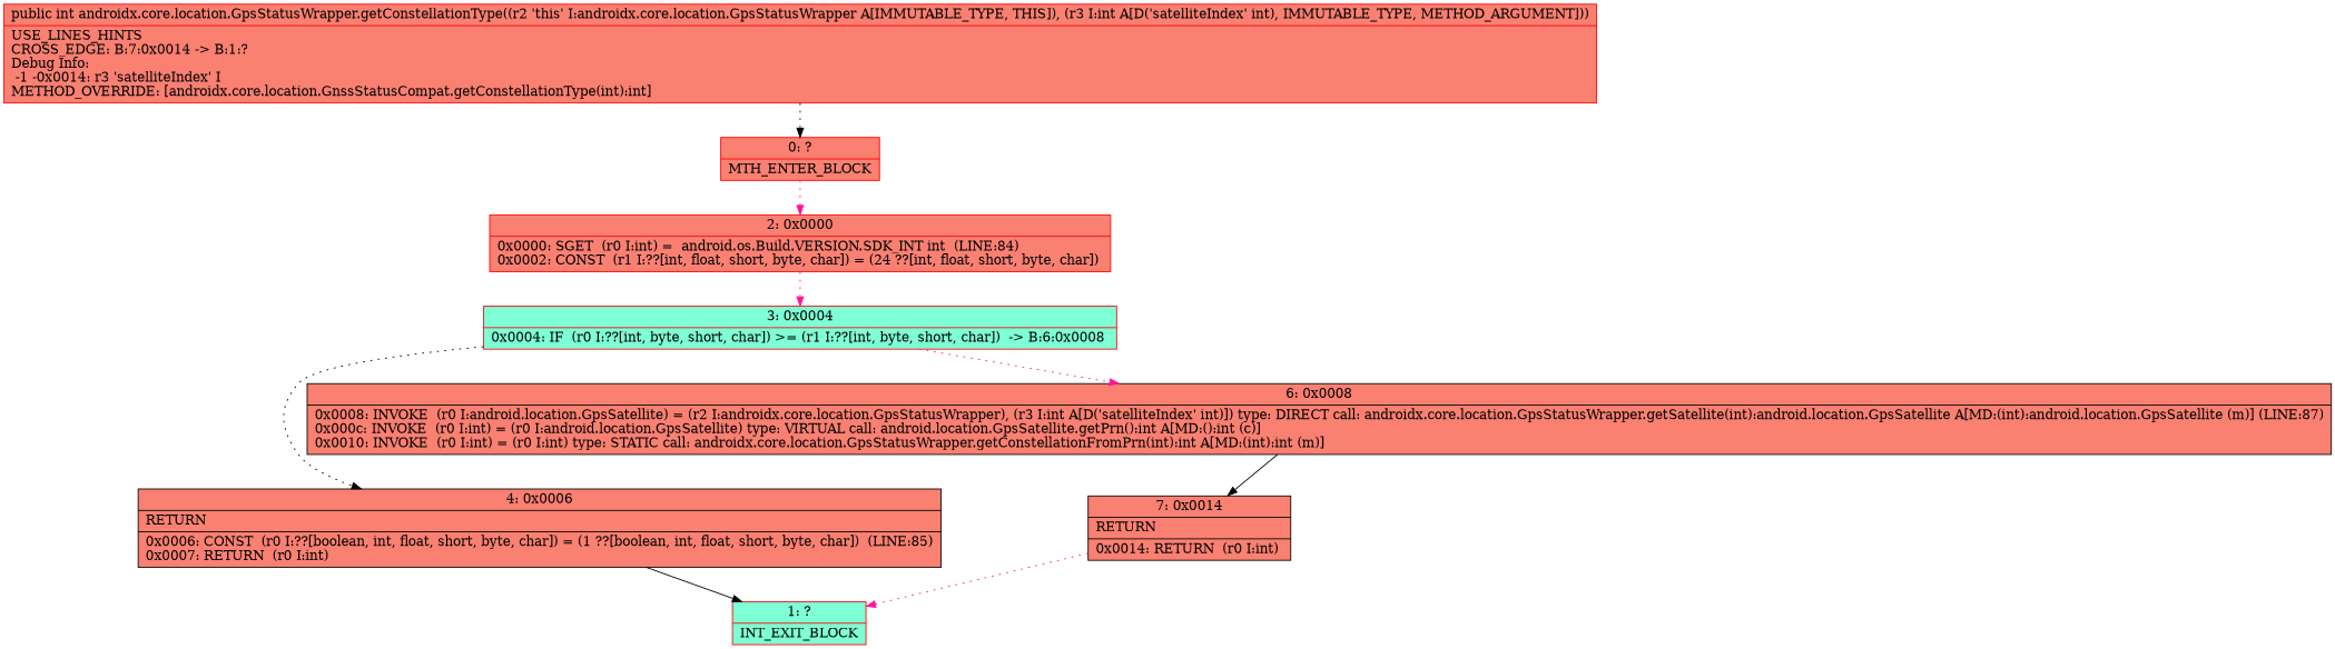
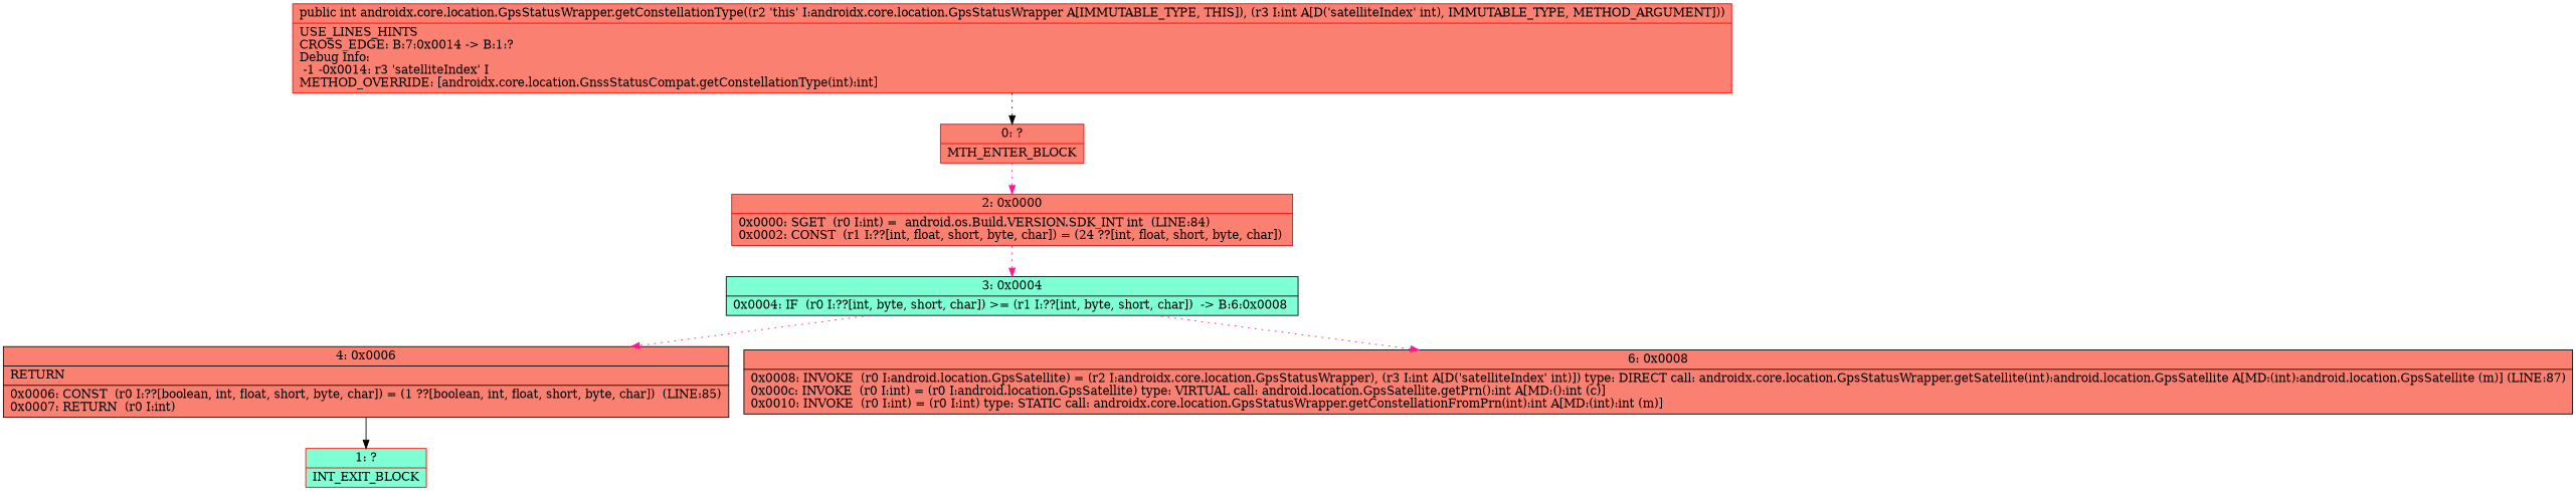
  digraph {
    node [color=red fillcolor=salmon shape=record style=filled]
    edge [color=deeppink style=dotted]
    n1 [label="{0\:\ ?|MTH_ENTER_BLOCK\l}"]
    n2 [label="{2\:\ 0x0000|0x0000: SGET  (r0 I:int) =  android.os.Build.VERSION.SDK_INT int  (LINE:84)\l0x0002: CONST  (r1 I:??[int, float, short, byte, char]) = (24 ??[int, float, short, byte, char]) \l}"]
-   n3 [fillcolor=aquamarine label="{3\:\ 0x0004|0x0004: IF  (r0 I:??[int, byte, short, char]) \>= (r1 I:??[int, byte, short, char])  \-\> B:6:0x0008 \l}"]
+   n3 [color=black fillcolor=aquamarine label="{3\:\ 0x0004|0x0004: IF  (r0 I:??[int, byte, short, char]) \>= (r1 I:??[int, byte, short, char])  \-\> B:6:0x0008 \l}"]
    n4 [color=black label="{4\:\ 0x0006|RETURN\l|0x0006: CONST  (r0 I:??[boolean, int, float, short, byte, char]) = (1 ??[boolean, int, float, short, byte, char])  (LINE:85)\l0x0007: RETURN  (r0 I:int) \l}"]
    n5 [color=black label="{6\:\ 0x0008|0x0008: INVOKE  (r0 I:android.location.GpsSatellite) = (r2 I:androidx.core.location.GpsStatusWrapper), (r3 I:int A[D('satelliteIndex' int)]) type: DIRECT call: androidx.core.location.GpsStatusWrapper.getSatellite(int):android.location.GpsSatellite A[MD:(int):android.location.GpsSatellite (m)] (LINE:87)\l0x000c: INVOKE  (r0 I:int) = (r0 I:android.location.GpsSatellite) type: VIRTUAL call: android.location.GpsSatellite.getPrn():int A[MD:():int (c)]\l0x0010: INVOKE  (r0 I:int) = (r0 I:int) type: STATIC call: androidx.core.location.GpsStatusWrapper.getConstellationFromPrn(int):int A[MD:(int):int (m)]\l}"]
    n6 [fillcolor=aquamarine label="{1\:\ ?|INT_EXIT_BLOCK\l}"]
-   n7 [color=black label="{7\:\ 0x0014|RETURN\l|0x0014: RETURN  (r0 I:int) \l}"]
    n8 [label="{public int androidx.core.location.GpsStatusWrapper.getConstellationType((r2 'this' I:androidx.core.location.GpsStatusWrapper A[IMMUTABLE_TYPE, THIS]), (r3 I:int A[D('satelliteIndex' int), IMMUTABLE_TYPE, METHOD_ARGUMENT]))  | USE_LINES_HINTS\lCROSS_EDGE: B:7:0x0014 \-\> B:1:?\lDebug Info:\l  \-1 \-0x0014: r3 'satelliteIndex' I\lMETHOD_OVERRIDE: [androidx.core.location.GnssStatusCompat.getConstellationType(int):int]\l}"]
    n1 -> n2
    n2 -> n3
-   n3 -> n4 [color=black]
+   n3 -> n4
    n3 -> n5
    n4 -> n6 [color=black style=solid]
-   n5 -> n7 [color=black style=solid]
-   n7 -> n6
    n8 -> n1 [color=black]
  }
